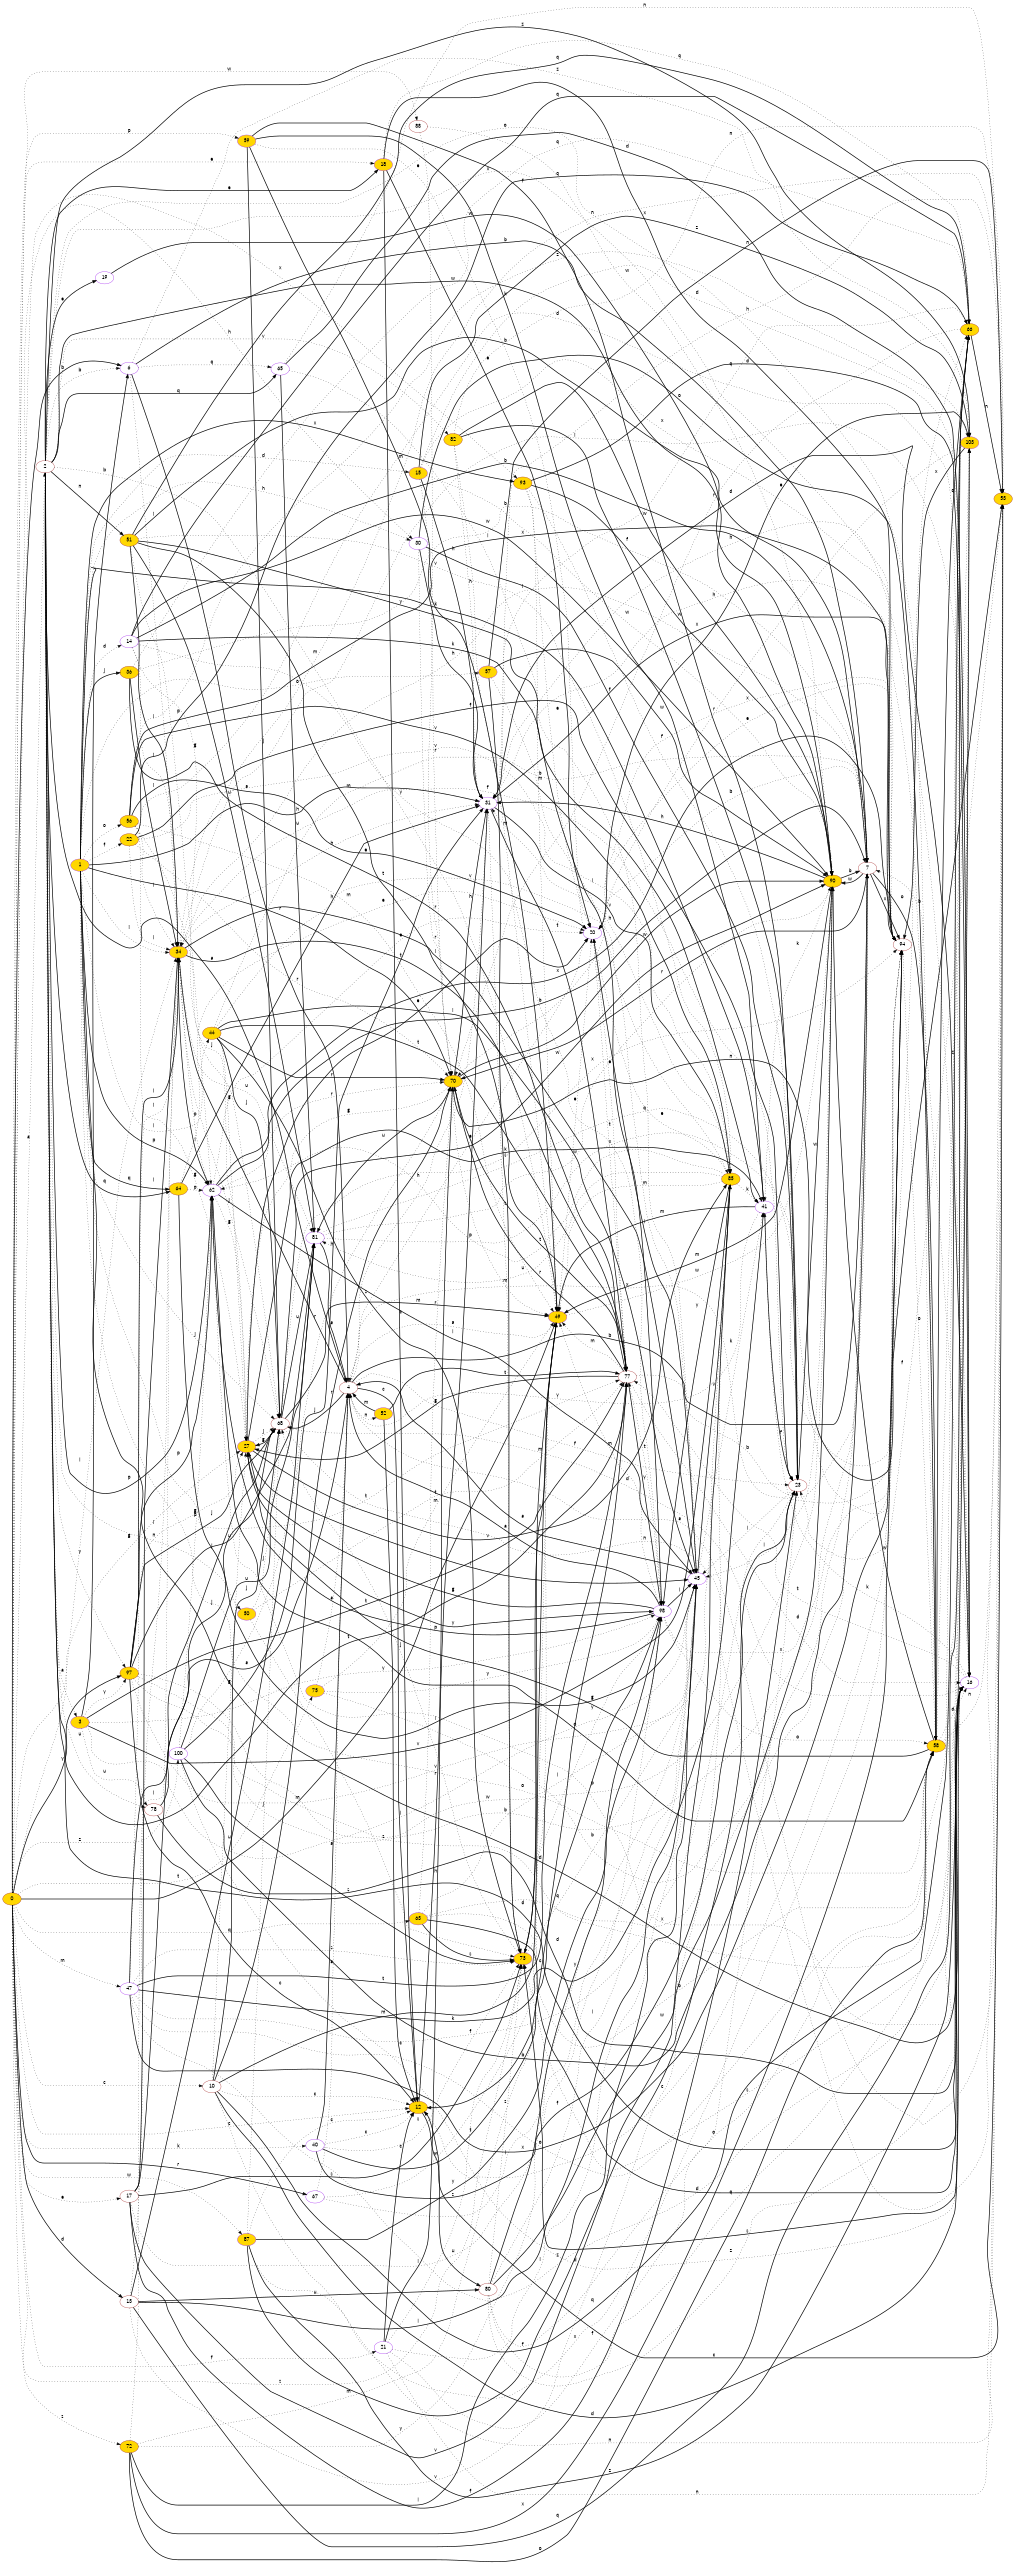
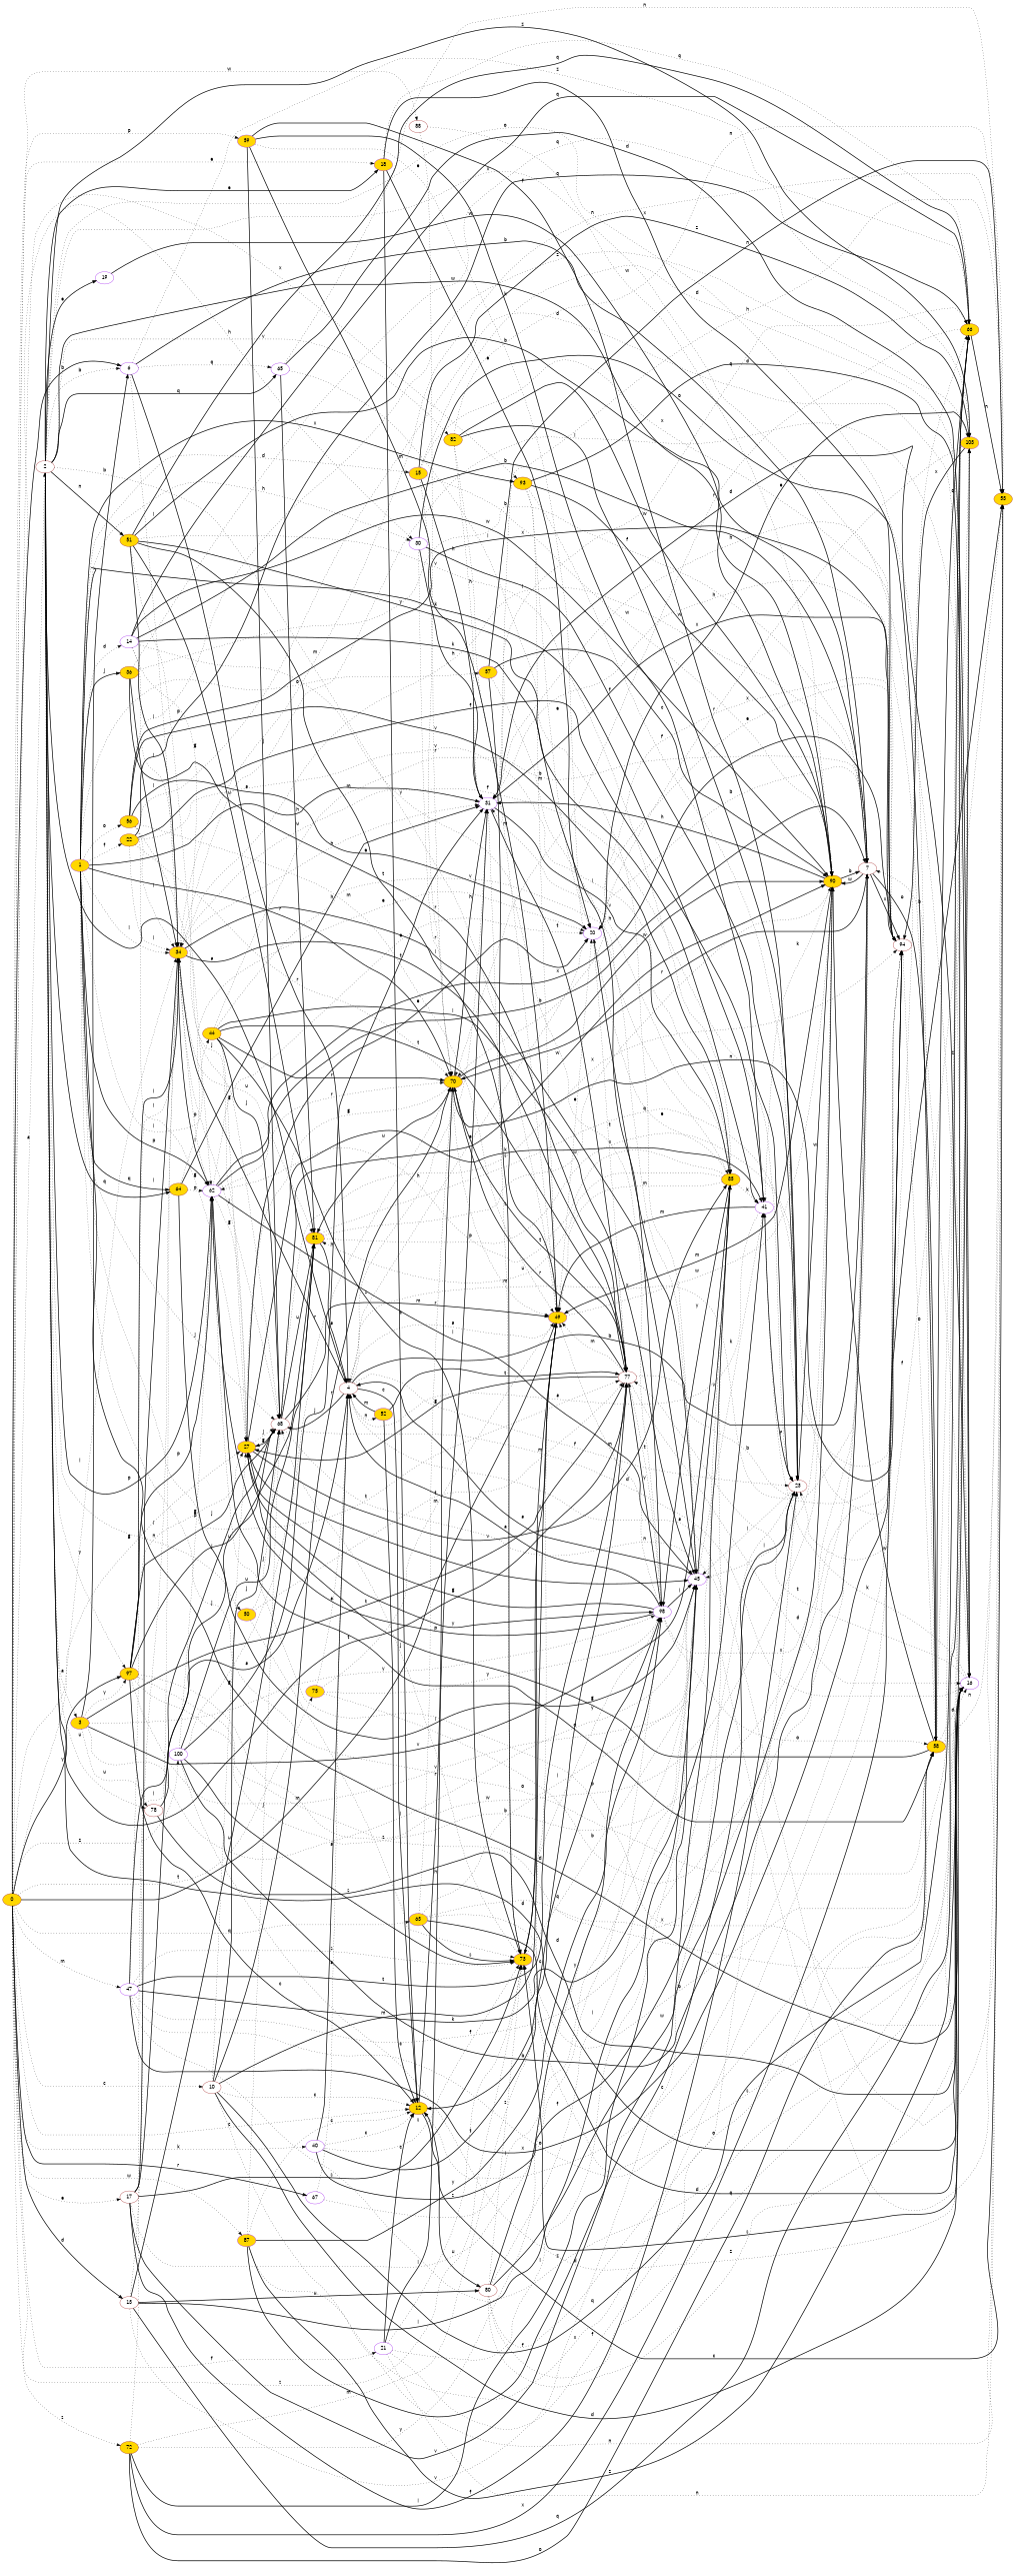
  strict digraph {
    fontname=Lato
    rankdir=LR
    node [color=purple fillcolor=gold fontname=Lato style=filled]
    edge [fontname=Lato style=dotted]
    0 [color=brown]
    2 [color=brown fillcolor=white]
    6 [fillcolor=white]
    10 [color=brown fillcolor=white]
    12 [color=brown]
    13 [color=brown fillcolor=white]
    17 [color=brown fillcolor=white]
    18
    21 [fillcolor=white]
    27
    30 [fillcolor=white]
    34
    40 [fillcolor=white]
    47 [fillcolor=white]
    49
    59
    63
    67 [fillcolor=white]
    72 [color=brown]
    73
    75
    87
    88 [color=brown fillcolor=white]
    93 [color=brown]
    97 [color=brown]
    100 [fillcolor=white]
    16 [fillcolor=white]
    58 [color=brown]
    62 [fillcolor=white]
    64 [color=brown]
    77 [color=brown fillcolor=white]
    3
    4 [color=brown fillcolor=white]
    19 [fillcolor=white]
    50
    51 [color=brown]
    65 [fillcolor=white]
    78 [color=brown fillcolor=white]
    82 [color=brown]
    90 [color=brown]
    94 [color=brown fillcolor=white]
    103
    7 [color=brown fillcolor=white]
    n44 [color=brown fillcolor=white label=68]
    70 [color=brown]
    53 [color=brown]
    66 [color=brown]
    80 [color=brown fillcolor=white]
    45 [fillcolor=white]
    85 [color=brown]
-   81 [fillcolor=white]
+   81
    23 [color=brown fillcolor=white]
    20 [fillcolor=white]
    31 [fillcolor=white]
    41 [fillcolor=white]
    98 [fillcolor=white]
    1
    14 [fillcolor=white]
    15
    22 [color=brown]
    36 [color=brown]
    44 [color=brown]
    56 [color=brown]
    57
    52
    0 -> 2 [label=a]
    0 -> 6 [label=b style=bold]
    0 -> 10 [label=c]
    0 -> 12 [label=c]
    0 -> 13 [label=d style=bold]
    0 -> 17 [label=e]
    0 -> 18 [label=e]
    0 -> 21 [label=f]
    0 -> 27 [label=g]
    0 -> 30 [label=h]
    0 -> 34 [label=i]
    0 -> 40 [label=k]
    0 -> 47 [label=m]
    0 -> 49 [label=m style=bold]
    0 -> 59 [label=p]
    0 -> 63 [label=q]
    0 -> 67 [label=r style=bold]
    0 -> 72 [label=s]
    0 -> 73 [label=s]
    0 -> 75 [label=t]
    0 -> 87 [label=w]
    0 -> 88 [label=w]
    0 -> 93 [label=x]
    0 -> 97 [label=y style=bold]
    0 -> 100 [label=z]
    2 -> 6 [label=b]
    2 -> 18 [label=e style=bold]
    2 -> 49 [label=m]
    2 -> 97 [label=y]
    2 -> 16 [label=d style=bold]
    2 -> 58 [label=o]
    2 -> 62 [label=p style=bold]
    2 -> 64 [label=q style=bold]
    2 -> 77 [label=t style=bold]
    2 -> 3 [label=a]
    2 -> 4 [label=a style=bold]
    2 -> 19 [label=e style=bold]
    2 -> 50 [label=n]
    2 -> 51 [label=n style=bold]
    2 -> 65 [label=q style=bold]
    2 -> 78 [label=u]
    2 -> 82 [label=v]
    2 -> 90 [label=w style=bold]
    2 -> 94 [label=x]
    2 -> 103 [label=z style=bold]
    6 -> 34 [label=i]
    6 -> 4 [label=a style=bold]
    6 -> 65 [label=q]
    6 -> 103 [label=z]
    6 -> 7 [label=b style=bold]
    10 -> 12 [label=c]
    10 -> 27 [label=g]
    10 -> 49 [label=m style=bold]
    10 -> 16 [label=d style=bold]
    10 -> n44 [label=j style=bold]
    10 -> 70 [label=r style=bold]
    10 -> 53 [label=n]
    10 -> 66 [label=q style=bold]
    12 -> 70 [label=r style=bold]
    12 -> 80 [label=u style=bold]
    13 -> 34 [label=i]
    13 -> 66 [label=q style=bold]
    13 -> 80 [label=u style=bold]
    13 -> 45 [label=l style=bold]
    13 -> 85 [label=v]
    13 -> 81 [label=u style=bold]
    17 -> 34 [label=i style=bold]
    17 -> 73 [label=s style=bold]
    17 -> n44 [label=j style=bold]
    17 -> 45 [label=l]
    17 -> 85 [label=v style=bold]
    17 -> 23 [label=f style=bold]
    18 -> 12 [label=c style=bold]
    18 -> 94 [label=x style=bold]
    18 -> 66 [label=q]
    18 -> 20 [label=e style=bold]
    21 -> 12 [label=c style=bold]
    21 -> 73 [label=s]
    21 -> 53 [label=n]
    21 -> 45 [label=l]
    21 -> 23 [label=f]
    21 -> 31 [label=h style=bold]
    27 -> n44 [label=j]
    27 -> 45 [label=l style=bold]
    27 -> 85 [label=v style=bold]
    27 -> 20 [label=e style=bold]
    27 -> 41 [label=k style=bold]
    27 -> 98 [label=y style=bold]
    30 -> 58 [label=o style=bold]
    30 -> 70 [label=r]
    30 -> 23 [label=f style=bold]
    30 -> 31 [label=h style=bold]
    34 -> 62 [label=p]
    34 -> 77 [label=t style=bold]
    34 -> n44 [label=j]
    34 -> 53 [label=n]
    34 -> 45 [label=l style=bold]
    34 -> 81 [label=u]
    34 -> 23 [label=f]
    34 -> 31 [label=h]
    40 -> 12 [label=c]
    40 -> 73 [label=s]
    40 -> 77 [label=t style=bold]
    40 -> 4 [label=a style=bold]
    40 -> 23 [label=f style=bold]
    47 -> 34 [label=i]
    47 -> 73 [label=s]
    47 -> 58 [label=o]
    47 -> 77 [label=t style=bold]
    47 -> 94 [label=x style=bold]
    47 -> 103 [label=z]
    47 -> n44 [label=j style=bold]
    47 -> 23 [label=f]
    47 -> 41 [label=k style=bold]
    49 -> 73 [label=s style=bold]
    49 -> 4 [label=a]
    49 -> 90 [label=w]
    49 -> 20 [label=e]
    59 -> 49 [label=m style=bold]
    59 -> n44 [label=j style=bold]
    59 -> 23 [label=f style=bold]
    59 -> 20 [label=e]
    59 -> 41 [label=k style=bold]
    63 -> 73 [label=s style=bold]
    63 -> 16 [label=d style=bold]
    63 -> 58 [label=o]
    63 -> 94 [label=x]
    63 -> 70 [label=r]
    63 -> 45 [label=l]
-   67 -> 49 [label=m]
    67 -> 4 [label=a]
    67 -> 45 [label=l]
    72 -> 34 [label=i]
    72 -> 49 [label=m]
    72 -> 58 [label=o style=bold]
    72 -> 94 [label=x style=bold]
    72 -> 45 [label=l style=bold]
    72 -> 98 [label=y]
    73 -> 49 [label=m style=bold]
    73 -> n44 [label=j]
    73 -> 45 [label=l]
    73 -> 98 [label=y]
    75 -> 49 [label=m]
    75 -> 4 [label=a]
    75 -> 7 [label=b]
    75 -> 98 [label=y]
    87 -> 12 [label=c]
    87 -> 94 [label=x]
    87 -> 103 [label=z style=bold]
    87 -> n44 [label=j]
    87 -> 23 [label=f style=bold]
    87 -> 98 [label=y style=bold]
    88 -> 90 [label=w]
    88 -> 70 [label=r]
    93 -> 49 [label=m]
    93 -> 16 [label=d style=bold]
    93 -> 90 [label=w style=bold]
    93 -> 23 [label=f]
    93 -> 20 [label=e]
    97 -> 12 [label=c style=bold]
    97 -> 27 [label=g]
    97 -> 34 [label=i style=bold]
    97 -> 62 [label=p style=bold]
    97 -> 90 [label=w]
    97 -> 7 [label=b]
    97 -> n44 [label=j style=bold]
    97 -> 66 [label=q]
    97 -> 85 [label=v]
    97 -> 81 [label=u style=bold]
    100 -> 73 [label=s style=bold]
    100 -> 16 [label=d]
    100 -> 62 [label=p]
    100 -> 7 [label=b style=bold]
    100 -> 70 [label=r]
    100 -> 81 [label=u style=bold]
    100 -> 31 [label=h style=bold]
    16 -> 34 [label=i]
    16 -> 73 [label=s style=bold]
    16 -> 62 [label=p]
    16 -> 77 [label=t]
    16 -> 7 [label=b]
    16 -> 31 [label=h]
    16 -> 41 [label=k]
    58 -> 27 [label=g style=bold]
    58 -> 16 [label=d]
    58 -> 90 [label=w style=bold]
    58 -> 103 [label=z]
    58 -> 53 [label=n]
    58 -> 66 [label=q style=bold]
    58 -> 31 [label=h]
    62 -> 27 [label=g]
    62 -> 34 [label=i style=bold]
    62 -> 58 [label=o style=bold]
    62 -> 94 [label=x style=bold]
    62 -> 7 [label=b style=bold]
    62 -> 70 [label=r]
    62 -> 45 [label=l style=bold]
    62 -> 20 [label=e]
    64 -> 62 [label=p]
    64 -> 45 [label=l style=bold]
    64 -> 20 [label=e]
    64 -> 31 [label=h style=bold]
    77 -> 27 [label=g style=bold]
    77 -> 49 [label=m]
    77 -> 16 [label=d]
    77 -> 7 [label=b]
    77 -> 70 [label=r style=bold]
-   77 -> 20 [label=e]
    77 -> 98 [label=y style=bold]
    3 -> 6 [label=b style=bold]
    3 -> 97 [label=y]
    3 -> 77 [label=t style=bold]
    3 -> 78 [label=u]
    3 -> 45 [label=l]
    3 -> 85 [label=v style=bold]
    3 -> 98 [label=y]
    4 -> 12 [label=c style=bold]
    4 -> 34 [label=i style=bold]
    4 -> 94 [label=x]
    4 -> 7 [label=b style=bold]
    4 -> n44 [label=j style=bold]
    4 -> 23 [label=f]
    4 -> 20 [label=e]
    4 -> 31 [label=h]
    4 -> 52 [label=n]
    19 -> 90 [label=w style=bold]
    50 -> 73 [label=s]
    50 -> 77 [label=t]
    50 -> n44 [label=j]
    51 -> 34 [label=i style=bold]
    51 -> 49 [label=m style=bold]
    51 -> 62 [label=p]
    51 -> 7 [label=b style=bold]
    51 -> 66 [label=q style=bold]
    51 -> 85 [label=v]
    51 -> 81 [label=u style=bold]
    51 -> 98 [label=y style=bold]
    65 -> 16 [label=d style=bold]
    65 -> 53 [label=n]
    65 -> 45 [label=l]
    65 -> 81 [label=u style=bold]
    78 -> 16 [label=d style=bold]
    78 -> 4 [label=a style=bold]
    82 -> 49 [label=m]
    82 -> 90 [label=w style=bold]
    82 -> 53 [label=n]
    82 -> 23 [label=f style=bold]
    82 -> 31 [label=h]
    90 -> 49 [label=m style=bold]
    90 -> 7 [label=b style=bold]
    90 -> 45 [label=l]
    90 -> 31 [label=h style=bold]
    90 -> 41 [label=k]
    94 -> 12 [label=c]
    94 -> 58 [label=o]
    94 -> 20 [label=e]
    103 -> 73 [label=s]
    103 -> 94 [label=x style=bold]
    103 -> 70 [label=r]
    103 -> 20 [label=e style=bold]
    7 -> 34 [label=i]
    7 -> 58 [label=o style=bold]
    7 -> 90 [label=w style=bold]
    7 -> 94 [label=x style=bold]
    7 -> 70 [label=r style=bold]
    n44 -> 27 [label=g style=bold]
    n44 -> 49 [label=m style=bold]
    n44 -> 16 [label=d]
    n44 -> 90 [label=w style=bold]
    n44 -> 94 [label=x]
    n44 -> 53 [label=n]
    n44 -> 81 [label=u style=bold]
    70 -> 27 [label=g]
    70 -> 49 [label=m]
    70 -> 77 [label=t style=bold]
    70 -> 90 [label=w style=bold]
    70 -> 53 [label=n style=bold]
    70 -> 81 [label=u style=bold]
    70 -> 31 [label=h style=bold]
    53 -> 12 [label=c style=bold]
    53 -> 4 [label=a]
    53 -> 23 [label=f]
    53 -> 31 [label=h]
    66 -> 70 [label=r]
    66 -> 53 [label=n style=bold]
    80 -> 73 [label=s]
    80 -> 58 [label=o]
    80 -> 90 [label=w style=bold]
    80 -> 103 [label=z]
    80 -> 66 [label=q]
    80 -> 45 [label=l]
    80 -> 98 [label=y style=bold]
    45 -> 4 [label=a style=bold]
    45 -> 85 [label=v style=bold]
    45 -> 41 [label=k]
    85 -> 49 [label=m]
    85 -> 62 [label=p]
    85 -> 81 [label=u]
    85 -> 20 [label=e]
    85 -> 31 [label=h]
    85 -> 41 [label=k]
    85 -> 98 [label=y style=bold]
    81 -> 4 [label=a style=bold]
    81 -> 90 [label=w]
    81 -> 94 [label=x]
    81 -> 66 [label=q]
    23 -> 90 [label=w style=bold]
    23 -> 45 [label=l]
    20 -> 77 [label=t]
    20 -> 94 [label=x]
    20 -> 7 [label=b]
    20 -> 45 [label=l style=bold]
    31 -> 73 [label=s]
    31 -> 16 [label=d style=bold]
    31 -> 77 [label=t style=bold]
    31 -> 94 [label=x style=bold]
    31 -> 66 [label=q]
    31 -> 85 [label=v style=bold]
    41 -> 49 [label=m style=bold]
-   41 -> 4 [label=y]
+   41 -> 4 [label=a]
    41 -> 23 [label=f style=bold]
    98 -> 12 [label=c style=bold]
    98 -> 27 [label=g style=bold]
    98 -> 49 [label=m]
    98 -> 58 [label=o]
    98 -> 62 [label=p style=bold]
    98 -> 77 [label=t]
    98 -> 4 [label=a style=bold]
    98 -> 94 [label=x]
    98 -> 45 [label=l style=bold]
    1 -> 30 [label=h]
    1 -> 34 [label=i]
    1 -> 93 [label=x style=bold]
    1 -> 16 [label=d style=bold]
    1 -> 58 [label=o]
    1 -> 62 [label=p style=bold]
    1 -> 64 [label=q style=bold]
    1 -> 77 [label=t]
    1 -> n44 [label=j]
    1 -> 70 [label=r style=bold]
    1 -> 31 [label=h style=bold]
    1 -> 41 [label=k style=bold]
    1 -> 14 [label=d]
    1 -> 15 [label=d]
    1 -> 22 [label=f]
    1 -> 36 [label=j style=bold]
    1 -> 44 [label=l]
    1 -> 56 [label=o]
    1 -> 57 [label=o]
    14 -> 27 [label=g]
    14 -> 34 [label=i]
    14 -> 90 [label=w style=bold]
    14 -> 7 [label=b style=bold]
    14 -> 66 [label=q style=bold]
    14 -> 41 [label=k style=bold]
    14 -> 98 [label=y]
    15 -> 16 [label=d]
    15 -> 90 [label=w]
    15 -> 94 [label=x]
    15 -> 103 [label=z style=bold]
    15 -> 70 [label=r]
    15 -> 31 [label=h style=bold]
    22 -> 34 [label=i]
    22 -> 16 [label=d]
    22 -> 70 [label=r]
    22 -> 66 [label=q style=bold]
    22 -> 85 [label=v]
    22 -> 23 [label=f style=bold]
    36 -> 34 [label=i style=bold]
    36 -> 77 [label=t style=bold]
    36 -> 7 [label=b]
    36 -> 66 [label=q]
    44 -> 27 [label=g]
    44 -> 73 [label=s style=bold]
    44 -> 77 [label=t style=bold]
    44 -> 7 [label=b]
    44 -> n44 [label=j style=bold]
    44 -> 70 [label=r style=bold]
    44 -> 45 [label=l style=bold]
    44 -> 85 [label=v]
    56 -> 27 [label=g]
    56 -> 34 [label=i]
    56 -> 49 [label=m]
    56 -> 94 [label=x style=bold]
    56 -> 103 [label=z]
    56 -> n44 [label=j]
    56 -> 85 [label=v style=bold]
    56 -> 20 [label=e style=bold]
    57 -> 73 [label=s style=bold]
-   57 -> 90 [label=w style=bold]
+   57 -> 90 [label=c style=bold]
    57 -> 53 [label=n style=bold]
    57 -> 45 [label=l]
    52 -> 12 [label=c style=bold]
    52 -> 77 [label=t style=bold]
    52 -> 4 [label=m style=bold]
  }
